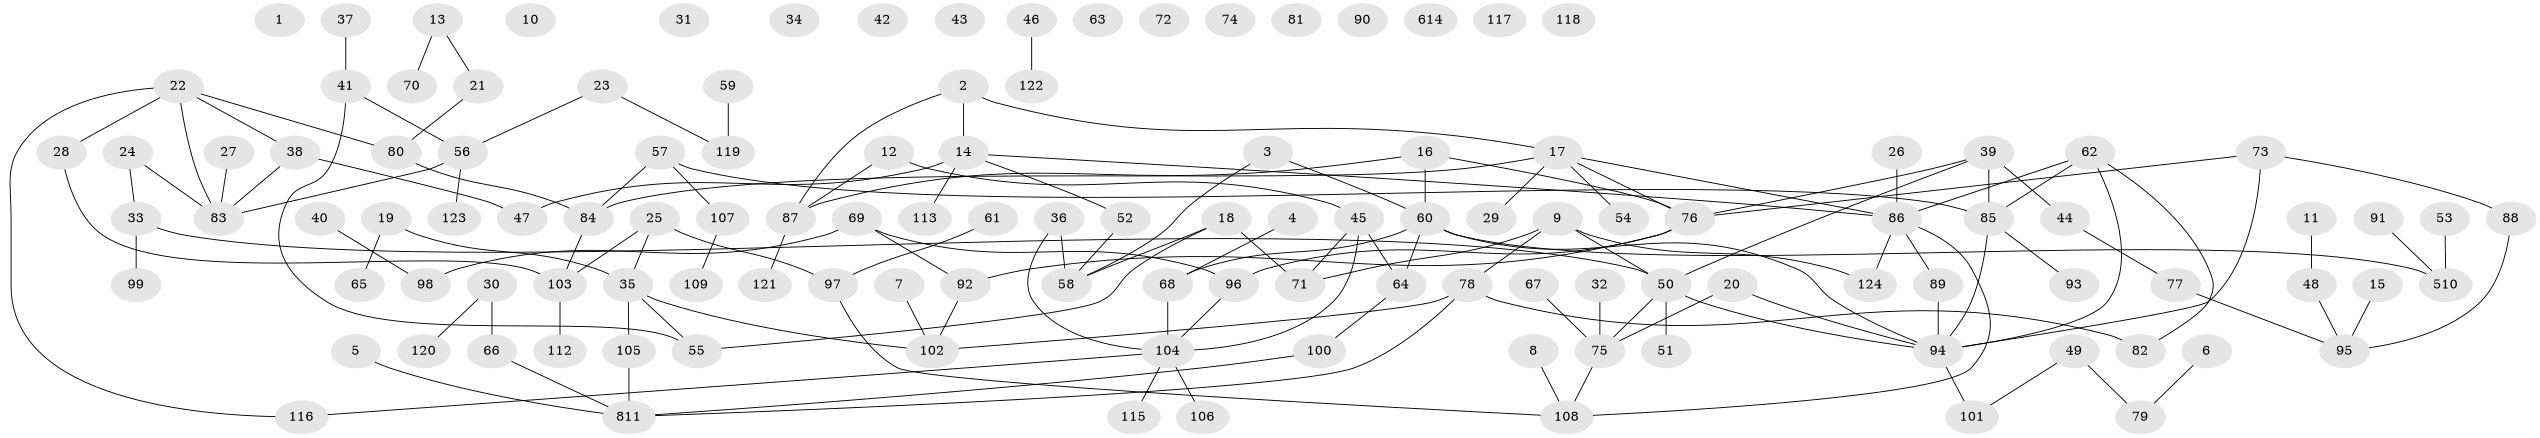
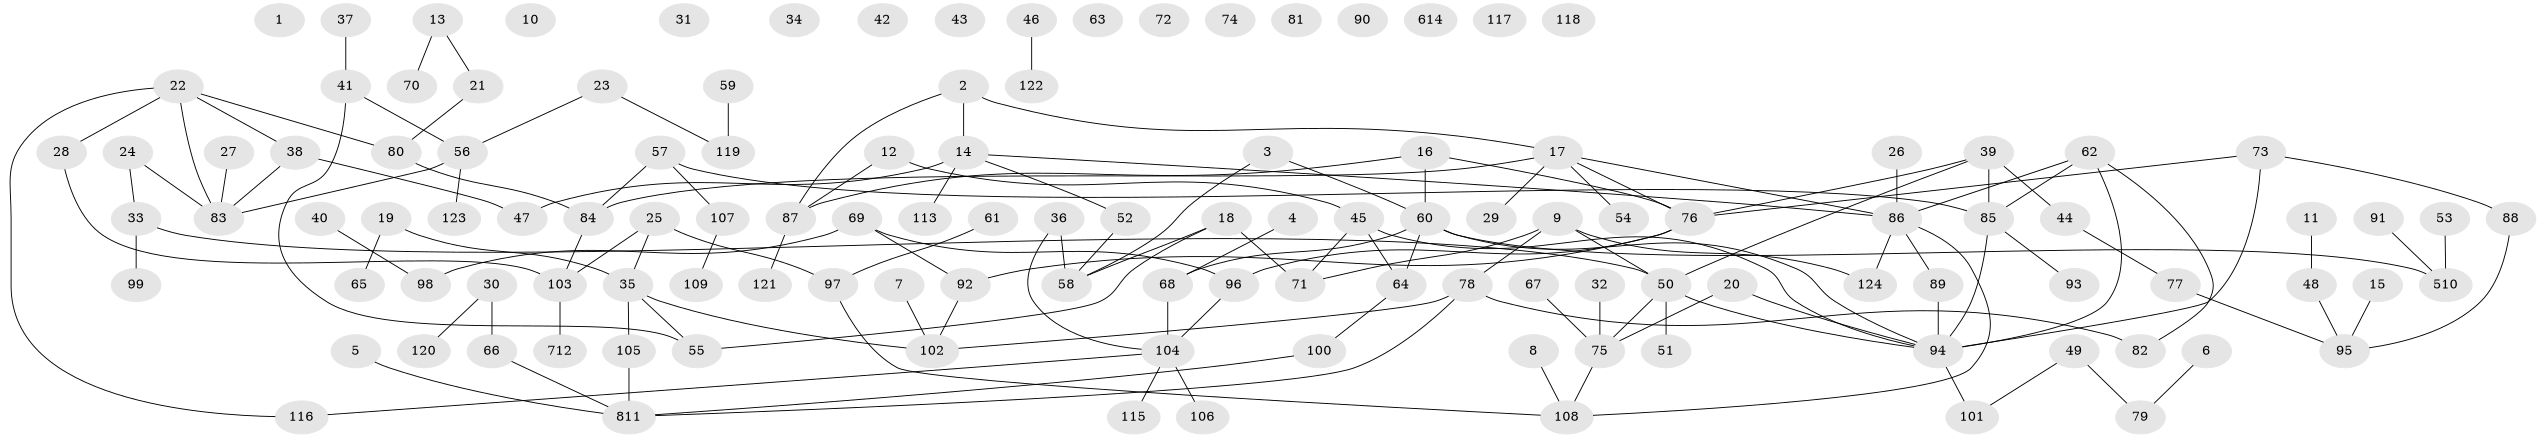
  graph {
    node [color=gray90 style=filled]
    1
    2
    14
    17
    87
    47
    52
    86
    113
    76
    29
    54
    84
    121
    3
    58
    60
    68
    94
    64
    n21 [label=510]
    4
    104
    n24 [label=811]
    5
    6
    79
    7
    102
    8
    108
    9
    50
    71
    78
    124
    75
    51
    82
    10
    11
    48
    95
    12
    45
    20
    13
    21
    70
    80
    89
    15
    16
    92
    96
    103
    18
    55
    19
    35
    65
    105
    101
    22
    28
    38
    83
    116
    23
    56
    119
    123
    24
    33
    99
    25
    97
-   112
+   112 [label=712]
    26
    27
    30
    66
    120
    31
    32
    34
    36
    106
    115
    37
    41
    39
    44
    85
    77
    93
    40
    98
    42
    43
    100
    46
    122
    49
    53
    57
    107
    109
    59
    61
    62
    63
    67
    69
    72
    73
    88
    74
    81
    90
    91
    n122 [label=614]
    117
    118
    2 -- 14
    2 -- 17
    2 -- 87
    14 -- 47
    14 -- 52
    14 -- 86
    14 -- 113
    17 -- 86
    17 -- 76
    17 -- 29
    17 -- 54
    17 -- 84
    87 -- 121
    52 -- 58
    86 -- 108
    86 -- 124
    86 -- 89
    76 -- 92
    76 -- 96
    84 -- 103
    3 -- 58
    3 -- 60
    60 -- 68
    60 -- 94
    60 -- 64
    60 -- n21
    68 -- 104
    94 -- 101
    64 -- 100
    4 -- 68
    104 -- 116
    104 -- 106
    104 -- 115
    5 -- n24
    6 -- 79
    7 -- 102
    8 -- 108
    9 -- 50
    9 -- 71
    9 -- 78
    9 -- 124
    50 -- 94
    50 -- 75
    50 -- 51
    78 -- n24
    78 -- 102
    78 -- 82
    75 -- 108
    11 -- 48
    48 -- 95
    12 -- 87
    12 -- 45
-   45 -- 104
+   45 -- 94
    45 -- 64
    45 -- 71
    20 -- 94
    20 -- 75
    13 -- 21
    13 -- 70
    21 -- 80
    80 -- 84
    89 -- 94
    15 -- 95
    16 -- 87
    16 -- 76
    16 -- 60
    92 -- 102
    96 -- 104
    103 -- 112
    18 -- 58
    18 -- 71
    18 -- 55
    19 -- 35
    19 -- 65
    35 -- 102
    35 -- 55
    35 -- 105
    105 -- n24
    22 -- 80
    22 -- 28
    22 -- 38
    22 -- 83
    22 -- 116
    28 -- 103
    38 -- 47
    38 -- 83
    23 -- 56
    23 -- 119
    56 -- 83
    56 -- 123
    24 -- 83
    24 -- 33
    33 -- 50
    33 -- 99
    25 -- 103
    25 -- 35
    25 -- 97
    97 -- 108
    26 -- 86
    27 -- 83
    30 -- 66
    30 -- 120
    66 -- n24
    32 -- 75
    36 -- 58
    36 -- 104
    37 -- 41
    41 -- 55
    41 -- 56
    39 -- 76
    39 -- 50
    39 -- 44
    39 -- 85
    44 -- 77
    85 -- 94
    85 -- 93
    77 -- 95
    40 -- 98
    100 -- n24
    46 -- 122
    49 -- 79
    49 -- 101
    53 -- n21
    57 -- 84
    57 -- 85
    57 -- 107
    107 -- 109
    59 -- 119
    61 -- 97
    62 -- 86
    62 -- 94
    62 -- 82
    62 -- 85
    67 -- 75
    69 -- 92
    69 -- 96
    69 -- 98
    73 -- 76
    73 -- 94
    73 -- 88
    88 -- 95
    91 -- n21
  }
